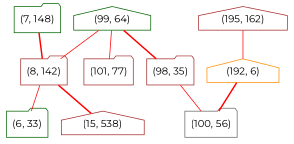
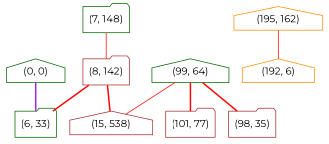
  graph {
    fontname=Montserrat
    node [color=darkgreen fontname=Montserrat shape=folder]
    edge [color=red fontname=Montserrat style=solid weight=1]
    "(7, 148)"
    "(8, 142)" [color=brown]
    "(6, 33)"
    n4 [color=brown label="(15, 538)" shape=house]
-   "(195, 162)" [color=brown shape=house]
+   "(195, 162)" [color=darkorange shape=house]
    "(192, 6)" [color=darkorange shape=house]
-   "(100, 56)" [color=gray40]
+   "(0, 0)" [shape=house]
    "(99, 64)" [shape=house]
    "(101, 77)" [color=brown]
    "(98, 35)" [color=brown]
-   "(7, 148)" -- "(8, 142)" [style=bold]
-   "(8, 142)" -- "(6, 33)"
+   "(7, 148)" -- "(8, 142)"
+   "(8, 142)" -- "(6, 33)" [style=bold]
    "(8, 142)" -- n4 [style=bold]
    "(195, 162)" -- "(192, 6)"
-   "(192, 6)" -- "(100, 56)" [style=bold]
-   "(99, 64)" -- "(8, 142)"
-   "(99, 64)" -- "(101, 77)"
+   "(0, 0)" -- "(6, 33)" [color=purple style=bold weight=4]
+   "(99, 64)" -- n4
+   "(99, 64)" -- "(101, 77)" [style=bold]
    "(99, 64)" -- "(98, 35)" [style=bold]
-   "(98, 35)" -- "(100, 56)"
  }
